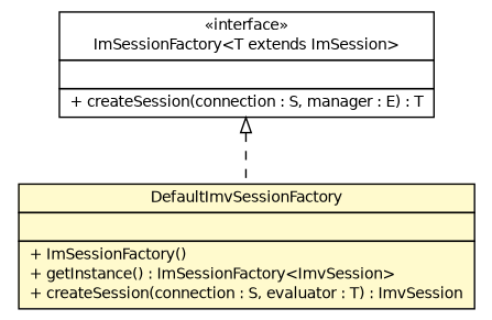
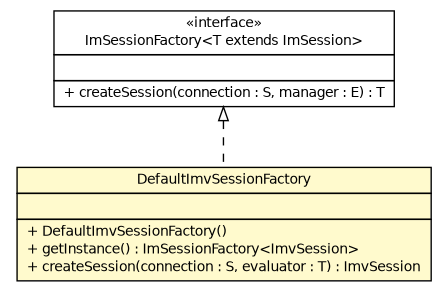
  digraph {
    nodesep=0.25
    ranksep=0.5
    node [fontcolor=black fontname=Helvetica fontsize=10.0 shape=plaintext]
-   n1 [label=<<table title="de.hsbremen.tc.tnc.im.session.DefaultImvSessionFactory" border="0" cellborder="1" cellspacing="0" cellpadding="2" port="p" bgcolor="lemonChiffon" href="./DefaultImvSessionFactory.html"> 		<tr><td><table border="0" cellspacing="0" cellpadding="1"> <tr><td align="center" balign="center"> DefaultImvSessionFactory </td></tr> 		</table></td></tr> 		<tr><td><table border="0" cellspacing="0" cellpadding="1"> <tr><td align="left" balign="left">  </td></tr> 		</table></td></tr> 		<tr><td><table border="0" cellspacing="0" cellpadding="1"> <tr><td align="left" balign="left"> + ImSessionFactory() </td></tr> <tr><td align="left" balign="left"> + getInstance() : ImSessionFactory&lt;ImvSession&gt; </td></tr> <tr><td align="left" balign="left"> + createSession(connection : S, evaluator : T) : ImvSession </td></tr> 		</table></td></tr> 		</table>>]
+   n1 [label=<<table title="de.hsbremen.tc.tnc.im.session.DefaultImvSessionFactory" border="0" cellborder="1" cellspacing="0" cellpadding="2" port="p" bgcolor="lemonChiffon" href="./DefaultImvSessionFactory.html"> 		<tr><td><table border="0" cellspacing="0" cellpadding="1"> <tr><td align="center" balign="center"> DefaultImvSessionFactory </td></tr> 		</table></td></tr> 		<tr><td><table border="0" cellspacing="0" cellpadding="1"> <tr><td align="left" balign="left">  </td></tr> 		</table></td></tr> 		<tr><td><table border="0" cellspacing="0" cellpadding="1"> <tr><td align="left" balign="left"> + DefaultImvSessionFactory() </td></tr> <tr><td align="left" balign="left"> + getInstance() : ImSessionFactory&lt;ImvSession&gt; </td></tr> <tr><td align="left" balign="left"> + createSession(connection : S, evaluator : T) : ImvSession </td></tr> 		</table></td></tr> 		</table>>]
    n2 [label=<<table title="de.hsbremen.tc.tnc.im.session.ImSessionFactory" border="0" cellborder="1" cellspacing="0" cellpadding="2" port="p" href="./ImSessionFactory.html"> 		<tr><td><table border="0" cellspacing="0" cellpadding="1"> <tr><td align="center" balign="center"> &#171;interface&#187; </td></tr> <tr><td align="center" balign="center"> ImSessionFactory&lt;T extends ImSession&gt; </td></tr> 		</table></td></tr> 		<tr><td><table border="0" cellspacing="0" cellpadding="1"> <tr><td align="left" balign="left">  </td></tr> 		</table></td></tr> 		<tr><td><table border="0" cellspacing="0" cellpadding="1"> <tr><td align="left" balign="left"> + createSession(connection : S, manager : E) : T </td></tr> 		</table></td></tr> 		</table>>]
    n2 -> n1 [arrowtail=empty dir=back fontname=Helvetica fontsize=10 headport=p labelfontname=Helvetica labelfontsize=10 style=dashed tailport=p]
  }
